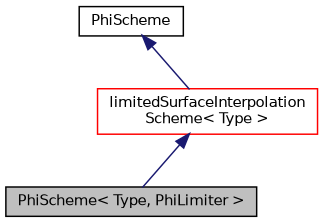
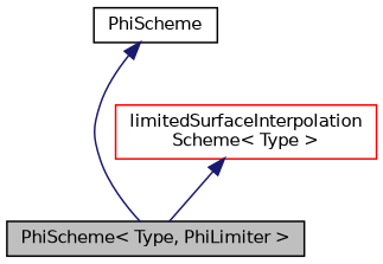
  digraph {
    node [color=black fontname=Helvetica fontsize=10 shape=record]
    edge [color=midnightblue dir=back fontname=Helvetica fontsize=10 labelfontname=Helvetica labelfontsize=10 style=solid]
    n1 [fillcolor=grey75 fontcolor=black height=0.2 label="PhiScheme\< Type, PhiLimiter \>" style=filled width=0.4]
    n2 [color=red height=0.2 label="limitedSurfaceInterpolation\lScheme\< Type \>" width=0.4]
    n3 [height=0.2 label=PhiScheme width=0.4]
    n2 -> n1
-   n3 -> n2
+   n3 -> n1
  }
